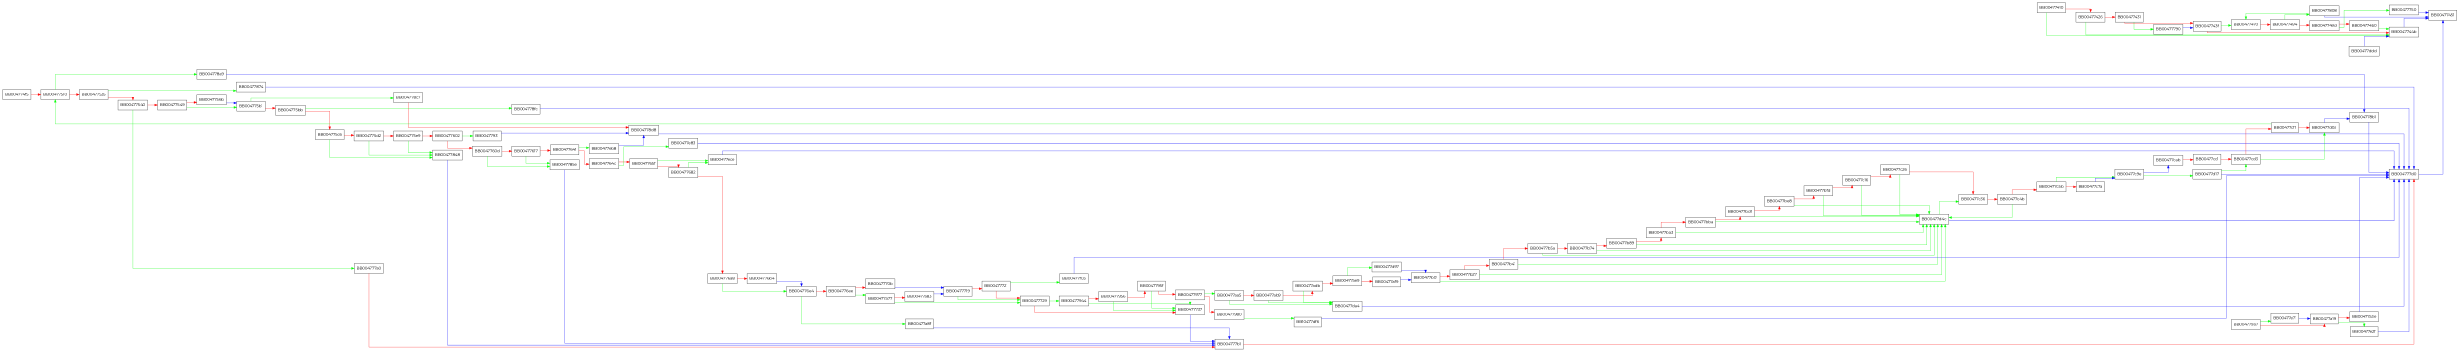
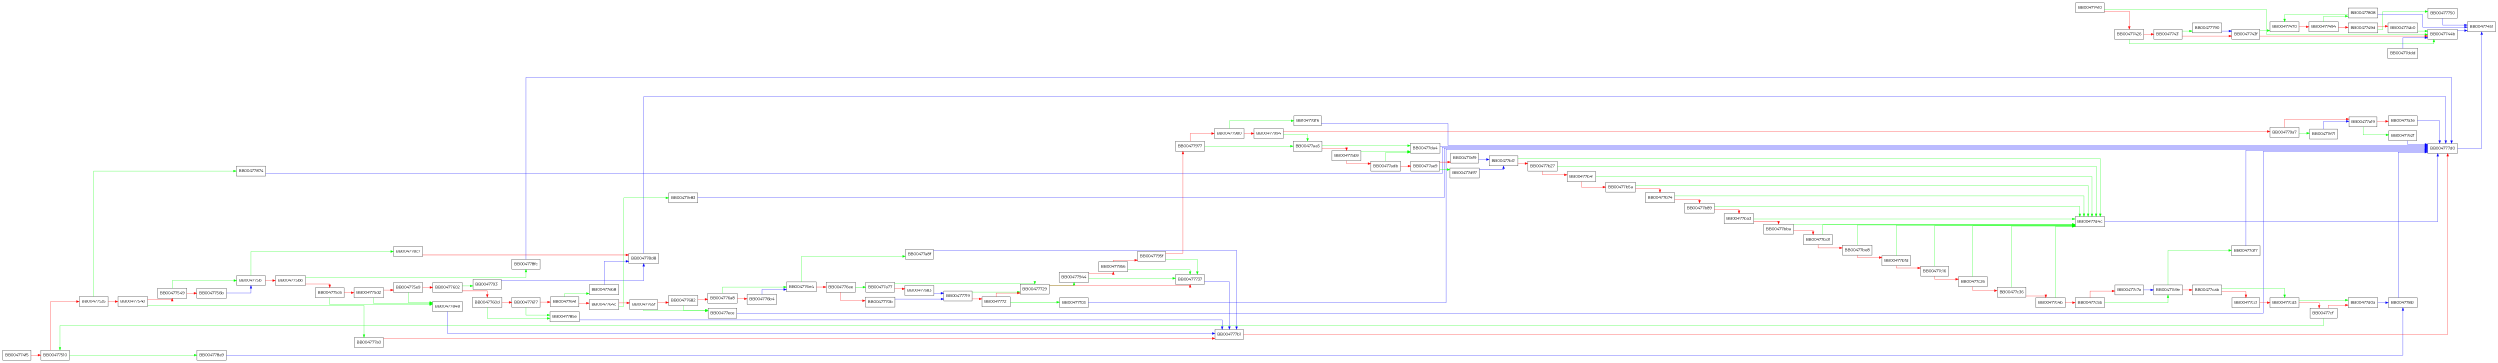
  digraph {
    fontname=Montserrat
    rankdir=LR
    splines=ortho
    node [fontname=Montserrat shape=box]
    edge [color=red fontname=Montserrat]
    BB00477410
    BB0047744b
    BB00477426
    BB00477451
    BB00477431
    BB00477790
    BB0047743f
    BB00477470
    BB00477494
    BB00477808
    BB0047749d
    BB00477750
    BB004774b0
    BB00477ddd
    BB004774f5
    BB00477510
    BB004778a9
    BB00477535
    BB004778b1
    BB00477874
    BB00477540
    BB004777d0
    BB004777a0
    BB00477549
    BB004777b1
    BB004775b1
    BB0047756b
    BB004778c7
    BB004775bb
    BB004778d8
    BB004778fc
    BB004775c6
    BB00477848
    BB004775d2
    BB004775e9
    BB00477602
    BB00477931
    BB0047760d
    BB0047785e
    BB00477617
    BB00477641
    BB00477eb8
    BB0047764c
    BB00477e83
    BB0047765f
    BB00477ece
    BB00477682
    BB004776a8
    BB004776e4
    BB004776b4
    BB00477a8f
    BB004776ee
    BB00477a77
    BB0047770b
    BB00477729
    BB00477a83
    BB00477719
    BB00477944
    BB00477737
    BB00477721
    BB00477f03
    BB00477956
    BB0047795f
    BB00477977
    BB00477aa5
    BB00477980
    BB00477da4
    BB00477ab9
    n69 [label=BB10477df6]
+   BB00477994
    BB00477adb
    BB004779a7
    BB00477e71
    BB00477a19
    BB00477e2f
    BB00477a3e
    BB00477ae9
    BB00477d97
    BB00477af9
    BB00477b01
    BB00477d4c
    BB00477b27
    BB00477b41
    BB00477b5a
    BB00477b74
    BB00477b89
    BB00477ba3
    BB00477bba
    BB00477bd1
    BB00477be8
    BB00477bfd
    BB00477c16
    BB00477c26
    BB00477c36
    BB00477c4b
    BB00477c5b
    BB00477c9e
    BB00477c7a
    BB00477d17
    BB00477cab
    BB00477cd3
    BB00477cc1
    BB00477d0a
    BB00477cf1
    BB00477410 -> BB0047744b [color=green]
    BB00477410 -> BB00477426
    BB0047744b -> BB00477451 [color=blue]
    BB00477426 -> BB0047744b [color=green]
    BB00477426 -> BB00477431
    BB00477431 -> BB00477790 [color=green]
    BB00477431 -> BB0047743f
    BB00477790 -> BB0047743f [color=blue]
    BB0047743f -> BB0047744b
    BB0047743f -> BB00477470 [color=green]
    BB00477470 -> BB00477494
    BB00477494 -> BB00477808 [color=green]
    BB00477494 -> BB0047749d
    BB00477808 -> BB00477451 [color=blue]
    BB00477808 -> BB00477470 [color=green]
    BB0047749d -> BB00477750 [color=green]
    BB0047749d -> BB004774b0
    BB00477750 -> BB00477451 [color=blue]
    BB004774b0 -> BB0047744b [color=green]
    BB00477ddd -> BB0047744b [color=blue]
    BB004774f5 -> BB00477510
    BB00477510 -> BB004778a9 [color=green]
    BB00477510 -> BB00477535
    BB004778a9 -> BB004778b1 [color=blue]
    BB00477535 -> BB00477874 [color=green]
    BB00477535 -> BB00477540
    BB004778b1 -> BB004777d0 [color=blue]
    BB00477874 -> BB004777d0 [color=blue]
    BB00477540 -> BB004777a0 [color=green]
    BB00477540 -> BB00477549
    BB004777d0 -> BB00477451 [color=blue]
    BB004777a0 -> BB004777b1
    BB00477549 -> BB004775b1 [color=green]
    BB00477549 -> BB0047756b
    BB004777b1 -> BB004777d0
    BB004775b1 -> BB004778c7 [color=green]
    BB004775b1 -> BB004775bb
    BB0047756b -> BB004775b1 [color=blue]
    BB004778c7 -> BB004778d8
    BB004775bb -> BB004778fc [color=green]
    BB004775bb -> BB004775c6
    BB004778d8 -> BB004777d0 [color=blue]
    BB004778fc -> BB004777d0 [color=blue]
    BB004775c6 -> BB00477848 [color=green]
    BB004775c6 -> BB004775d2
    BB00477848 -> BB004777b1 [color=blue]
    BB004775d2 -> BB00477848 [color=green]
    BB004775d2 -> BB004775e9
    BB004775e9 -> BB00477848 [color=green]
    BB004775e9 -> BB00477602
    BB00477602 -> BB00477931 [color=green]
    BB00477602 -> BB0047760d
    BB00477931 -> BB004778d8 [color=blue]
    BB0047760d -> BB0047785e [color=green]
    BB0047760d -> BB00477617
    BB0047785e -> BB004777b1 [color=blue]
    BB00477617 -> BB0047785e [color=green]
    BB00477617 -> BB00477641
    BB00477641 -> BB00477eb8 [color=green]
    BB00477641 -> BB0047764c
    BB00477eb8 -> BB004778d8 [color=blue]
    BB0047764c -> BB00477e83 [color=green]
    BB0047764c -> BB0047765f
    BB00477e83 -> BB004777d0 [color=blue]
    BB0047765f -> BB00477ece [color=green]
    BB0047765f -> BB00477682
    BB00477ece -> BB004777d0 [color=blue]
    BB00477682 -> BB00477ece [color=green]
    BB00477682 -> BB004776a8
    BB004776a8 -> BB004776e4 [color=green]
    BB004776a8 -> BB004776b4
    BB004776e4 -> BB00477a8f [color=green]
    BB004776e4 -> BB004776ee
    BB004776b4 -> BB004776e4 [color=blue]
    BB00477a8f -> BB004777b1 [color=blue]
    BB004776ee -> BB00477a77 [color=green]
    BB004776ee -> BB0047770b
    BB00477a77 -> BB00477729 [color=green]
    BB00477a77 -> BB00477a83
    BB0047770b -> BB00477719 [color=blue]
    BB00477729 -> BB00477944 [color=green]
    BB00477729 -> BB00477737
    BB00477a83 -> BB00477719 [color=blue]
    BB00477719 -> BB00477729 [color=green]
    BB00477719 -> BB00477721
    BB00477944 -> BB00477737 [color=green]
    BB00477944 -> BB00477956
    BB00477737 -> BB004777b1 [color=blue]
    BB00477721 -> BB00477729
    BB00477721 -> BB00477f03 [color=green]
    BB00477f03 -> BB004777d0 [color=blue]
    BB00477956 -> BB00477737 [color=green]
    BB00477956 -> BB0047795f
    BB0047795f -> BB00477737 [color=green]
    BB0047795f -> BB00477977
    BB00477977 -> BB00477aa5 [color=green]
    BB00477977 -> BB00477980
    BB00477aa5 -> BB00477da4 [color=green]
    BB00477aa5 -> BB00477ab9
    BB00477980 -> n69 [color=green]
+   BB00477980 -> BB00477994
    BB00477da4 -> BB004777d0 [color=blue]
    BB00477ab9 -> BB00477da4 [color=green]
    BB00477ab9 -> BB00477adb
    n69 -> BB004777d0 [color=blue]
+   BB00477994 -> BB00477aa5 [color=green]
+   BB00477994 -> BB004779a7
    BB00477adb -> BB00477da4 [color=green]
    BB00477adb -> BB00477ae9
    BB004779a7 -> BB00477e71 [color=green]
    BB004779a7 -> BB00477a19
    BB00477e71 -> BB00477a19 [color=blue]
    BB00477a19 -> BB00477e2f [color=green]
    BB00477a19 -> BB00477a3e
    BB00477e2f -> BB004777d0 [color=blue]
    BB00477a3e -> BB004777d0 [color=blue]
    BB00477ae9 -> BB00477d97 [color=green]
    BB00477ae9 -> BB00477af9
    BB00477d97 -> BB00477b01 [color=blue]
    BB00477af9 -> BB00477b01 [color=blue]
    BB00477b01 -> BB00477d4c [color=green]
    BB00477b01 -> BB00477b27
    BB00477d4c -> BB004777d0 [color=blue]
    BB00477b27 -> BB00477d4c [color=green]
    BB00477b27 -> BB00477b41
    BB00477b41 -> BB00477d4c [color=green]
    BB00477b41 -> BB00477b5a
    BB00477b5a -> BB00477d4c [color=green]
    BB00477b5a -> BB00477b74
    BB00477b74 -> BB00477d4c [color=green]
    BB00477b74 -> BB00477b89
    BB00477b89 -> BB00477d4c [color=green]
    BB00477b89 -> BB00477ba3
    BB00477ba3 -> BB00477d4c [color=green]
    BB00477ba3 -> BB00477bba
    BB00477bba -> BB00477d4c [color=green]
    BB00477bba -> BB00477bd1
    BB00477bd1 -> BB00477d4c [color=green]
    BB00477bd1 -> BB00477be8
    BB00477be8 -> BB00477d4c [color=green]
    BB00477be8 -> BB00477bfd
    BB00477bfd -> BB00477d4c [color=green]
    BB00477bfd -> BB00477c16
    BB00477c16 -> BB00477d4c [color=green]
    BB00477c16 -> BB00477c26
    BB00477c26 -> BB00477d4c [color=green]
    BB00477c26 -> BB00477c36
-   BB00477d4c -> BB00477c36 [color=green]
+   BB00477c36 -> BB00477d4c [color=green]
    BB00477c36 -> BB00477c4b
    BB00477c4b -> BB00477d4c [color=green]
    BB00477c4b -> BB00477c5b
    BB00477c5b -> BB00477c9e [color=green]
    BB00477c5b -> BB00477c7a
    BB00477c9e -> BB00477d17 [color=green]
-   BB00477c9e -> BB00477cab [color=blue]
+   BB00477c9e -> BB00477cab
    BB00477c7a -> BB00477c9e [color=blue]
    BB00477d17 -> BB004777d0 [color=blue]
-   BB00477d17 -> BB00477cd3 [color=green]
+   BB00477cab -> BB00477cd3 [color=green]
    BB00477cab -> BB00477cc1
    BB00477cd3 -> BB00477d0a [color=green]
    BB00477cd3 -> BB00477cf1
    BB00477cc1 -> BB00477cd3
    BB00477d0a -> BB004778b1 [color=blue]
    BB00477cf1 -> BB00477510 [color=green]
    BB00477cf1 -> BB00477d0a
  }
